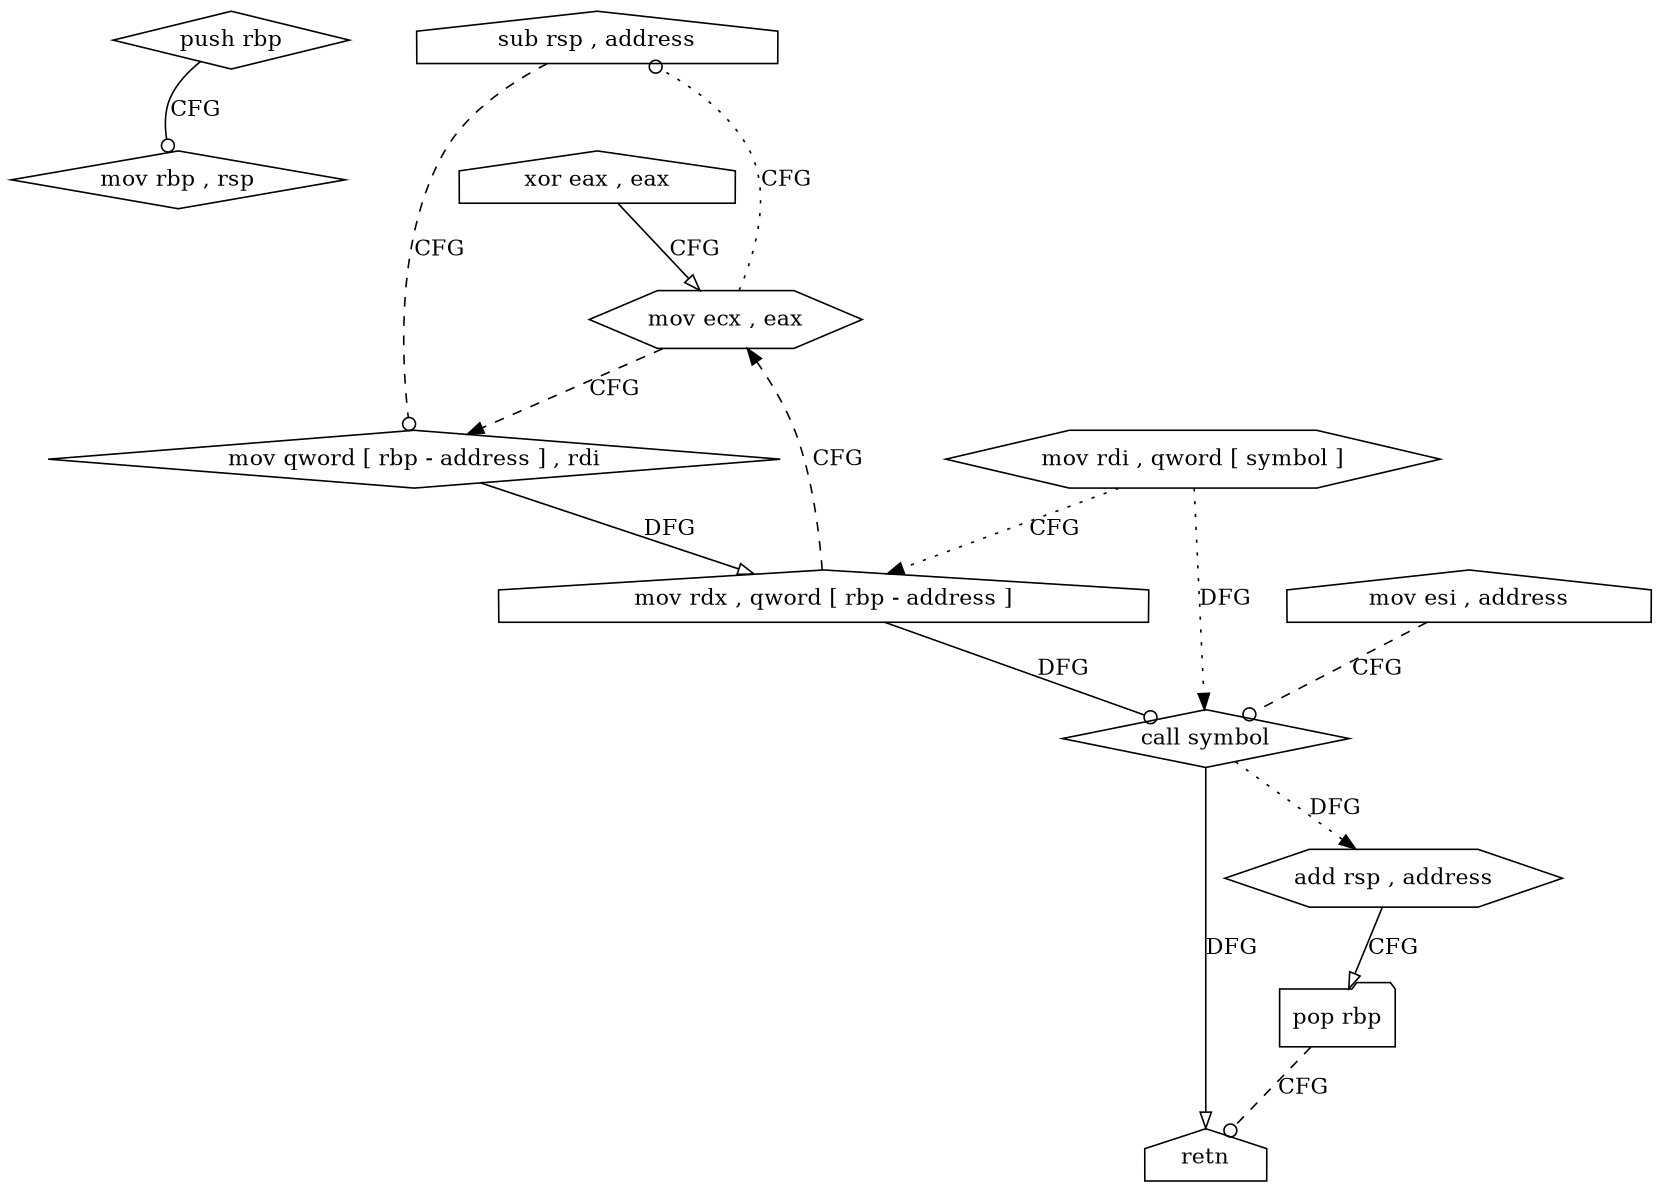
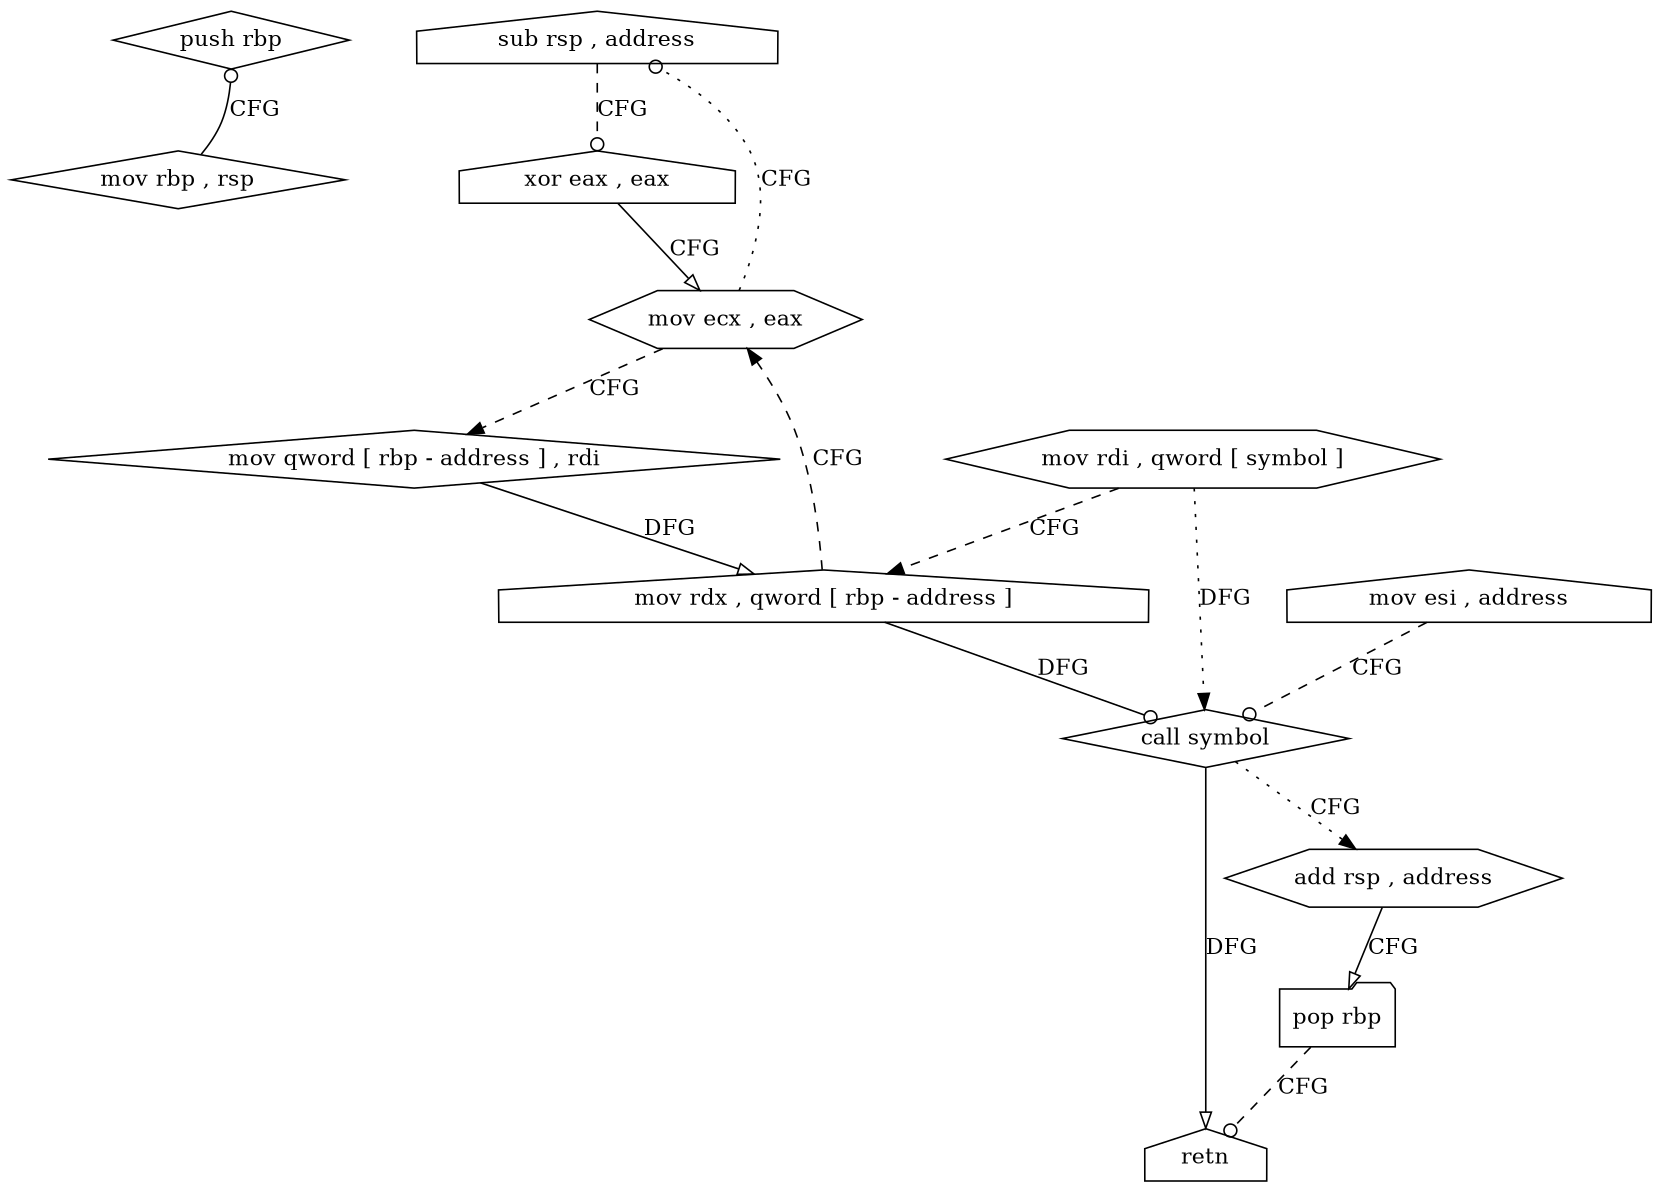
  digraph {
    node [shape=house]
    edge [arrowhead=odot style=solid]
    n1 [label="push rbp" shape=diamond]
    n2 [label="mov rbp , rsp" shape=diamond]
    n3 [label="sub rsp , address"]
    n4 [label="xor eax , eax"]
    n5 [label="mov ecx , eax" shape=hexagon]
    n6 [label="mov qword [ rbp - address ] , rdi" shape=diamond]
    n7 [label="mov rdx , qword [ rbp - address ]"]
    n8 [label="mov rdi , qword [ symbol ]" shape=hexagon]
    n9 [label="call symbol" shape=diamond]
    n10 [label="add rsp , address" shape=hexagon]
    n11 [label=retn]
    n12 [label="mov esi , address"]
    n13 [label="pop rbp" shape=folder]
-   n1 -> n2 [label=CFG]
-   n3 -> n6 [label=CFG style=dashed]
+   n2 -> n1 [label=CFG]
+   n3 -> n4 [label=CFG style=dashed]
    n4 -> n5 [arrowhead=onormal label=CFG]
    n5 -> n3 [label=CFG style=dotted]
    n5 -> n6 [arrowhead=normal label=CFG style=dashed]
    n6 -> n7 [arrowhead=onormal label=DFG]
    n7 -> n5 [arrowhead=normal label=CFG style=dashed]
    n7 -> n9 [label=DFG]
-   n8 -> n7 [arrowhead=normal label=CFG style=dotted]
+   n8 -> n7 [arrowhead=normal label=CFG style=dashed]
    n8 -> n9 [arrowhead=normal label=DFG style=dotted]
-   n9 -> n10 [arrowhead=normal label=DFG style=dotted]
+   n9 -> n10 [arrowhead=normal label=CFG style=dotted]
    n9 -> n11 [arrowhead=onormal label=DFG]
    n10 -> n13 [arrowhead=onormal label=CFG]
    n12 -> n9 [label=CFG style=dashed]
    n13 -> n11 [label=CFG style=dashed]
  }
